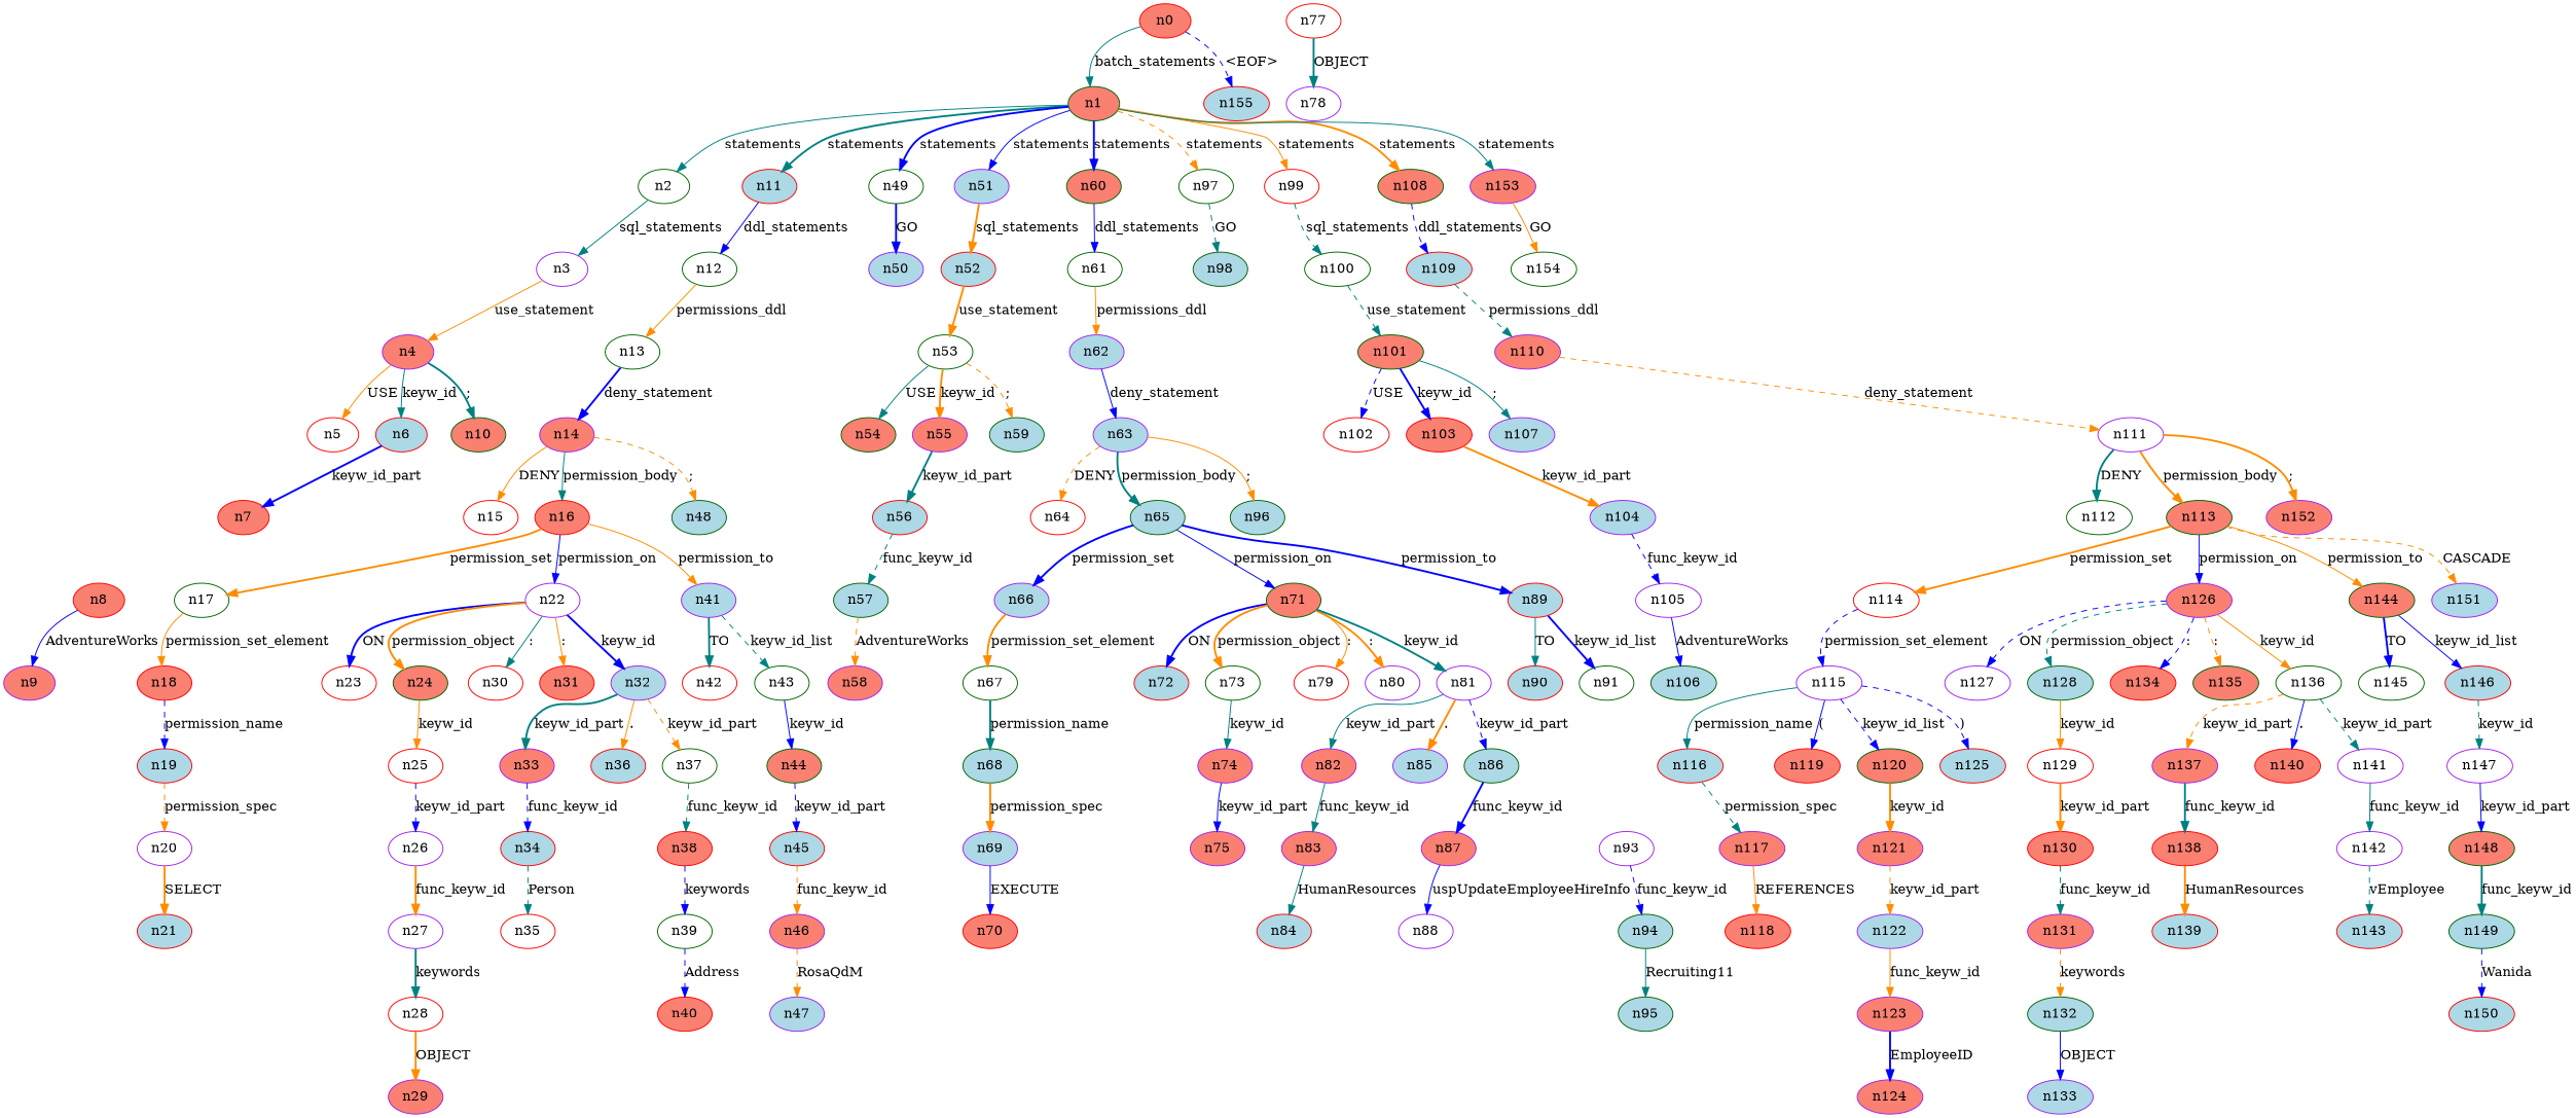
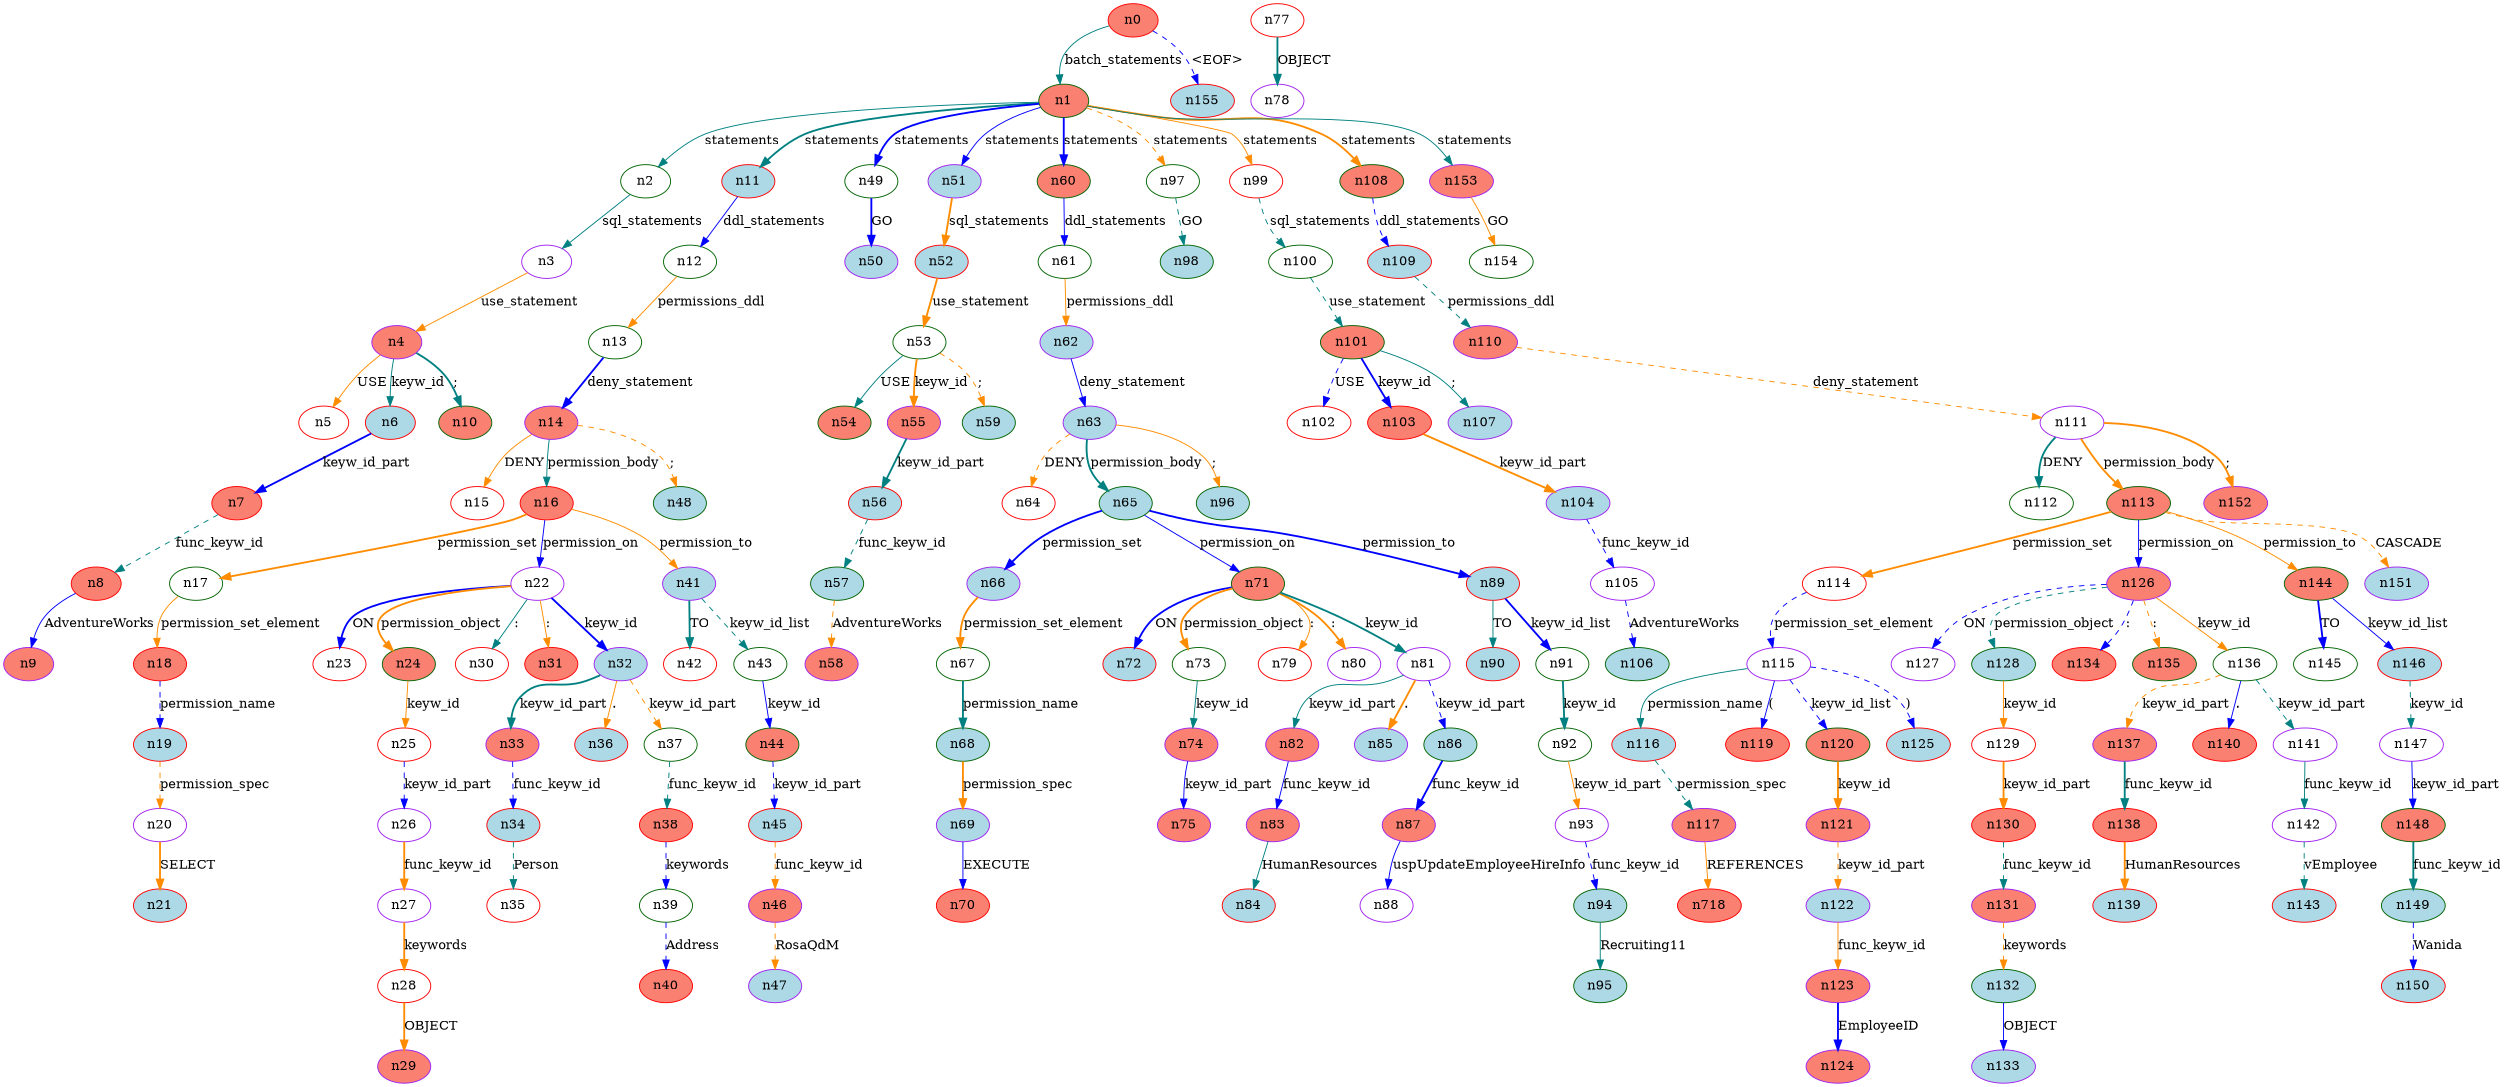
  digraph {
    node [color=purple fillcolor=salmon style=filled]
    edge [color=darkorange style=solid]
    n0 [color=red]
    n1 [color=darkgreen]
    n155 [color=red fillcolor=lightblue]
    n2 [color=darkgreen fillcolor=white]
    n11 [color=red fillcolor=lightblue]
    n49 [color=darkgreen fillcolor=white]
    n51 [fillcolor=lightblue]
    n60 [color=darkgreen]
    n97 [color=darkgreen fillcolor=white]
    n99 [color=red fillcolor=white]
    n108 [color=darkgreen]
    n153
    n3 [fillcolor=white]
    n12 [color=darkgreen fillcolor=white]
    n50 [fillcolor=lightblue]
    n52 [color=red fillcolor=lightblue]
    n61 [color=darkgreen fillcolor=white]
    n98 [color=darkgreen fillcolor=lightblue]
    n100 [color=darkgreen fillcolor=white]
    n109 [color=red fillcolor=lightblue]
    n154 [color=darkgreen fillcolor=white]
    n4
    n5 [color=red fillcolor=white]
    n6 [color=red fillcolor=lightblue]
    n10 [color=darkgreen]
    n7 [color=red]
    n8 [color=red]
    n9
    n13 [color=darkgreen fillcolor=white]
    n14
    n15 [color=red fillcolor=white]
    n16 [color=red]
    n48 [color=darkgreen fillcolor=lightblue]
    n17 [color=darkgreen fillcolor=white]
    n22 [fillcolor=white]
    n41 [fillcolor=lightblue]
    n18 [color=red]
    n23 [color=red fillcolor=white]
    n24 [color=darkgreen]
    n30 [color=red fillcolor=white]
    n31 [color=red]
    n32 [fillcolor=lightblue]
    n42 [color=red fillcolor=white]
    n43 [color=darkgreen fillcolor=white]
    n19 [color=red fillcolor=lightblue]
    n20 [fillcolor=white]
    n21 [color=red fillcolor=lightblue]
    n25 [color=red fillcolor=white]
    n33
    n36 [color=red fillcolor=lightblue]
    n37 [color=darkgreen fillcolor=white]
    n26 [fillcolor=white]
    n27 [fillcolor=white]
    n28 [color=red fillcolor=white]
    n29
    n34 [color=red fillcolor=lightblue]
    n38 [color=red]
    n35 [color=red fillcolor=white]
    n39 [color=darkgreen fillcolor=white]
    n40 [color=red]
    n44 [color=darkgreen]
    n45 [color=red fillcolor=lightblue]
    n46
    n47 [fillcolor=lightblue]
    n53 [color=darkgreen fillcolor=white]
    n54 [color=darkgreen]
    n55
    n59 [color=darkgreen fillcolor=lightblue]
    n56 [color=red fillcolor=lightblue]
    n57 [color=darkgreen fillcolor=lightblue]
    n58
    n62 [fillcolor=lightblue]
    n63 [fillcolor=lightblue]
    n64 [color=red fillcolor=white]
    n65 [color=darkgreen fillcolor=lightblue]
    n96 [color=darkgreen fillcolor=lightblue]
    n66 [fillcolor=lightblue]
    n71 [color=darkgreen]
    n89 [color=red fillcolor=lightblue]
    n67 [color=darkgreen fillcolor=white]
    n72 [color=red fillcolor=lightblue]
    n73 [color=darkgreen fillcolor=white]
    n79 [color=red fillcolor=white]
    n80 [fillcolor=white]
    n81 [fillcolor=white]
    n90 [color=red fillcolor=lightblue]
    n91 [color=darkgreen fillcolor=white]
    n68 [color=darkgreen fillcolor=lightblue]
    n69 [fillcolor=lightblue]
    n70 [color=red]
    n74
    n82
    n85 [fillcolor=lightblue]
    n86 [color=darkgreen fillcolor=lightblue]
    n75
    n77 [color=red fillcolor=white]
    n78 [fillcolor=white]
    n83
    n87
    n84 [color=red fillcolor=lightblue]
    n88 [fillcolor=white]
+   n92 [color=darkgreen fillcolor=white]
    n93 [fillcolor=white]
    n94 [color=darkgreen fillcolor=lightblue]
    n95 [color=darkgreen fillcolor=lightblue]
    n101 [color=darkgreen]
    n102 [color=red fillcolor=white]
    n103 [color=red]
    n107 [fillcolor=lightblue]
    n104 [fillcolor=lightblue]
    n105 [fillcolor=white]
    n106 [color=darkgreen fillcolor=lightblue]
    n110
    n111 [fillcolor=white]
    n112 [color=darkgreen fillcolor=white]
    n113 [color=darkgreen]
    n152
    n114 [color=red fillcolor=white]
    n126
    n144 [color=darkgreen]
    n151 [fillcolor=lightblue]
    n115 [fillcolor=white]
    n127 [fillcolor=white]
    n128 [color=darkgreen fillcolor=lightblue]
    n134 [color=red]
    n135 [color=darkgreen]
    n136 [color=darkgreen fillcolor=white]
    n145 [color=darkgreen fillcolor=white]
    n146 [color=red fillcolor=lightblue]
    n116 [color=red fillcolor=lightblue]
    n119 [color=red]
    n120 [color=darkgreen]
    n125 [color=red fillcolor=lightblue]
    n117
    n121
-   n118 [color=red]
+   n118 [color=red label=n718]
    n122 [fillcolor=lightblue]
    n123
    n124
    n129 [color=red fillcolor=white]
    n137
    n140 [color=red]
    n141 [fillcolor=white]
    n130 [color=red]
    n131
    n132 [color=darkgreen fillcolor=lightblue]
    n133 [fillcolor=lightblue]
    n138 [color=red]
    n142 [fillcolor=white]
    n139 [color=red fillcolor=lightblue]
    n143 [color=red fillcolor=lightblue]
    n147 [fillcolor=white]
    n148 [color=darkgreen]
    n149 [color=darkgreen fillcolor=lightblue]
    n150 [color=red fillcolor=lightblue]
    n0 -> n1 [color=teal label=batch_statements]
    n0 -> n155 [color=blue label="<EOF>" style=dashed]
    n1 -> n2 [color=teal label=statements]
    n1 -> n11 [color=teal label=statements style=bold]
    n1 -> n49 [color=blue label=statements style=bold]
    n1 -> n51 [color=blue label=statements]
    n1 -> n60 [color=blue label=statements style=bold]
    n1 -> n97 [label=statements style=dashed]
    n1 -> n99 [label=statements]
    n1 -> n108 [label=statements style=bold]
    n1 -> n153 [color=teal label=statements]
    n2 -> n3 [color=teal label=sql_statements]
    n11 -> n12 [color=blue label=ddl_statements]
    n49 -> n50 [color=blue label=GO style=bold]
    n51 -> n52 [label=sql_statements style=bold]
    n60 -> n61 [color=blue label=ddl_statements]
    n97 -> n98 [color=teal label=GO style=dashed]
    n99 -> n100 [color=teal label=sql_statements style=dashed]
    n108 -> n109 [color=blue label=ddl_statements style=dashed]
    n153 -> n154 [label=GO]
    n3 -> n4 [label=use_statement]
    n12 -> n13 [label=permissions_ddl]
    n52 -> n53 [label=use_statement style=bold]
    n61 -> n62 [label=permissions_ddl]
    n100 -> n101 [color=teal label=use_statement style=dashed]
    n109 -> n110 [color=teal label=permissions_ddl style=dashed]
    n4 -> n5 [label=USE]
    n4 -> n6 [color=teal label=keyw_id]
    n4 -> n10 [color=teal label=";" style=bold]
    n6 -> n7 [color=blue label=keyw_id_part style=bold]
+   n7 -> n8 [color=teal label=func_keyw_id style=dashed]
    n8 -> n9 [color=blue label=AdventureWorks]
    n13 -> n14 [color=blue label=deny_statement style=bold]
    n14 -> n15 [label=DENY]
    n14 -> n16 [color=teal label=permission_body]
    n14 -> n48 [label=";" style=dashed]
    n16 -> n17 [label=permission_set style=bold]
    n16 -> n22 [color=blue label=permission_on]
    n16 -> n41 [label=permission_to]
    n17 -> n18 [label=permission_set_element]
    n22 -> n23 [color=blue label=ON style=bold]
    n22 -> n24 [label=permission_object style=bold]
    n22 -> n30 [color=teal label=":"]
    n22 -> n31 [label=":"]
    n22 -> n32 [color=blue label=keyw_id style=bold]
    n41 -> n42 [color=teal label=TO style=bold]
    n41 -> n43 [color=teal label=keyw_id_list style=dashed]
    n18 -> n19 [color=blue label=permission_name style=dashed]
    n24 -> n25 [label=keyw_id]
    n32 -> n33 [color=teal label=keyw_id_part style=bold]
    n32 -> n36 [label="."]
    n32 -> n37 [label=keyw_id_part style=dashed]
    n43 -> n44 [color=blue label=keyw_id]
    n19 -> n20 [label=permission_spec style=dashed]
    n20 -> n21 [label=SELECT style=bold]
    n25 -> n26 [color=blue label=keyw_id_part style=dashed]
    n33 -> n34 [color=blue label=func_keyw_id style=dashed]
    n37 -> n38 [color=teal label=func_keyw_id style=dashed]
    n26 -> n27 [label=func_keyw_id style=bold]
-   n27 -> n28 [color=teal label=keywords style=bold]
+   n27 -> n28 [label=keywords style=bold]
    n28 -> n29 [label=OBJECT style=bold]
    n34 -> n35 [color=teal label=Person style=dashed]
    n38 -> n39 [color=blue label=keywords style=dashed]
    n39 -> n40 [color=blue label=Address style=dashed]
    n44 -> n45 [color=blue label=keyw_id_part style=dashed]
    n45 -> n46 [label=func_keyw_id style=dashed]
    n46 -> n47 [label=RosaQdM style=dashed]
    n53 -> n54 [color=teal label=USE]
    n53 -> n55 [label=keyw_id style=bold]
    n53 -> n59 [label=";" style=dashed]
    n55 -> n56 [color=teal label=keyw_id_part style=bold]
    n56 -> n57 [color=teal label=func_keyw_id style=dashed]
    n57 -> n58 [label=AdventureWorks style=dashed]
    n62 -> n63 [color=blue label=deny_statement]
    n63 -> n64 [label=DENY style=dashed]
    n63 -> n65 [color=teal label=permission_body style=bold]
    n63 -> n96 [label=";"]
    n65 -> n66 [color=blue label=permission_set style=bold]
    n65 -> n71 [color=blue label=permission_on]
    n65 -> n89 [color=blue label=permission_to style=bold]
    n66 -> n67 [label=permission_set_element style=bold]
    n71 -> n72 [color=blue label=ON style=bold]
    n71 -> n73 [label=permission_object style=bold]
    n71 -> n79 [label=":"]
    n71 -> n80 [label=":" style=bold]
    n71 -> n81 [color=teal label=keyw_id style=bold]
    n89 -> n90 [color=teal label=TO]
    n89 -> n91 [color=blue label=keyw_id_list style=bold]
    n67 -> n68 [color=teal label=permission_name style=bold]
    n73 -> n74 [color=teal label=keyw_id]
    n81 -> n82 [color=teal label=keyw_id_part]
    n81 -> n85 [label="." style=bold]
    n81 -> n86 [color=blue label=keyw_id_part style=dashed]
+   n91 -> n92 [color=teal label=keyw_id style=bold]
    n68 -> n69 [label=permission_spec style=bold]
    n69 -> n70 [color=blue label=EXECUTE]
    n74 -> n75 [color=blue label=keyw_id_part]
-   n82 -> n83 [color=teal label=func_keyw_id]
+   n82 -> n83 [color=blue label=func_keyw_id]
    n86 -> n87 [color=blue label=func_keyw_id style=bold]
    n77 -> n78 [color=teal label=OBJECT style=bold]
    n83 -> n84 [color=teal label=HumanResources]
    n87 -> n88 [color=blue label=uspUpdateEmployeeHireInfo]
+   n92 -> n93 [label=keyw_id_part]
    n93 -> n94 [color=blue label=func_keyw_id style=dashed]
    n94 -> n95 [color=teal label=Recruiting11]
    n101 -> n102 [color=blue label=USE style=dashed]
    n101 -> n103 [color=blue label=keyw_id style=bold]
    n101 -> n107 [color=teal label=";"]
    n103 -> n104 [label=keyw_id_part style=bold]
    n104 -> n105 [color=blue label=func_keyw_id style=dashed]
-   n105 -> n106 [color=blue label=AdventureWorks]
+   n105 -> n106 [color=blue label=AdventureWorks style=dashed]
    n110 -> n111 [label=deny_statement style=dashed]
    n111 -> n112 [color=teal label=DENY style=bold]
    n111 -> n113 [label=permission_body style=bold]
    n111 -> n152 [label=";" style=bold]
    n113 -> n114 [label=permission_set style=bold]
    n113 -> n126 [color=blue label=permission_on]
    n113 -> n144 [label=permission_to]
    n113 -> n151 [label=CASCADE style=dashed]
    n114 -> n115 [color=blue label=permission_set_element style=dashed]
    n126 -> n127 [color=blue label=ON style=dashed]
    n126 -> n128 [color=teal label=permission_object style=dashed]
    n126 -> n134 [color=blue label=":" style=dashed]
    n126 -> n135 [label=":" style=dashed]
    n126 -> n136 [label=keyw_id]
    n144 -> n145 [color=blue label=TO style=bold]
    n144 -> n146 [color=blue label=keyw_id_list]
    n115 -> n116 [color=teal label=permission_name]
    n115 -> n119 [color=blue label="("]
    n115 -> n120 [color=blue label=keyw_id_list style=dashed]
    n115 -> n125 [color=blue label=")" style=dashed]
    n128 -> n129 [label=keyw_id]
    n136 -> n137 [label=keyw_id_part style=dashed]
    n136 -> n140 [color=blue label="."]
    n136 -> n141 [color=teal label=keyw_id_part style=dashed]
    n146 -> n147 [color=teal label=keyw_id style=dashed]
    n116 -> n117 [color=teal label=permission_spec style=dashed]
    n120 -> n121 [label=keyw_id style=bold]
    n117 -> n118 [label=REFERENCES]
    n121 -> n122 [label=keyw_id_part style=dashed]
    n122 -> n123 [label=func_keyw_id]
    n123 -> n124 [color=blue label=EmployeeID style=bold]
    n129 -> n130 [label=keyw_id_part style=bold]
    n137 -> n138 [color=teal label=func_keyw_id style=bold]
    n141 -> n142 [color=teal label=func_keyw_id]
    n130 -> n131 [color=teal label=func_keyw_id style=dashed]
    n131 -> n132 [label=keywords style=dashed]
    n132 -> n133 [color=blue label=OBJECT]
    n138 -> n139 [label=HumanResources style=bold]
    n142 -> n143 [color=teal label=vEmployee style=dashed]
    n147 -> n148 [color=blue label=keyw_id_part]
    n148 -> n149 [color=teal label=func_keyw_id style=bold]
    n149 -> n150 [color=blue label=Wanida style=dashed]
  }
